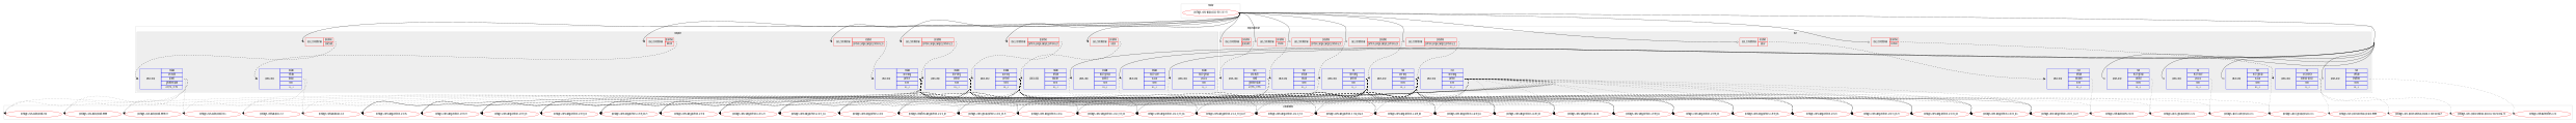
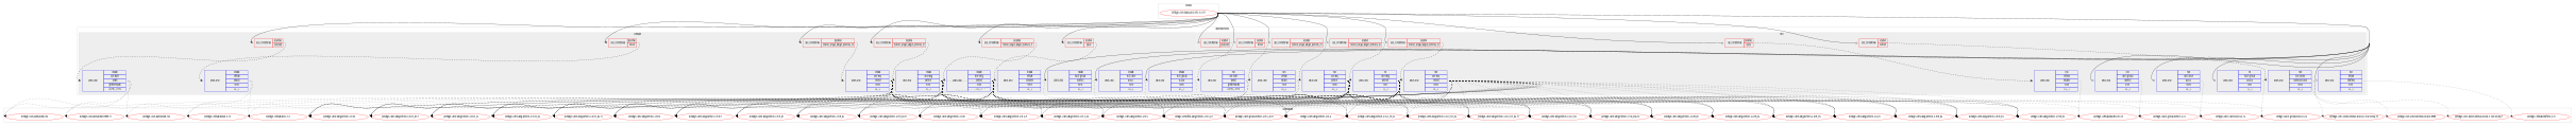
  digraph {
    compound=true
    concentrate=true
    fontname=Inter
    fontsize=10
    newrank=true
    rankdir=TB
    ranksep=1.5
    node [color=red fontname=Inter fontsize=10]
    edge [arrowhead=vee fontname=Inter headport=w style=dotted tailport=e weight=100]
    n1 [label="portage://sys-apps/pcsc-lite-2.0.1-r1" width=4]
    n2 [color=blue label=<<TABLE BORDER="0" CELLBORDER="1" CELLSPACING="0" CELLPADDING="4" WIDTH="220"><TR><TD ROWSPAN="6" CELLPADDING="30">pack_dep</TD></TR><TR><TD WIDTH="110">install</TD></TR><TR><TD>virtual</TD></TR><TR><TD>libusb</TD></TR><TR><TD>none</TD></TR><TR><TD>[[],,,,]</TD></TR></TABLE>> shape=none]
    n3 [label=<<TABLE BORDER="0" CELLBORDER="1" CELLSPACING="0" CELLPADDING="4"><TR><TD ROWSPAN="3" CELLPADDING="10">use_conditional</TD></TR><TR><TD>positive</TD></TR><TR><TD>libusb</TD></TR></TABLE>> shape=none]
    n4 [color=blue label=<<TABLE BORDER="0" CELLBORDER="1" CELLSPACING="0" CELLPADDING="4" WIDTH="220"><TR><TD ROWSPAN="6" CELLPADDING="30">pack_dep</TD></TR><TR><TD WIDTH="110">install</TD></TR><TR><TD>sys-auth</TD></TR><TR><TD>polkit</TD></TR><TR><TD>greaterequal</TD></TR><TR><TD>[[0,111],,,0.111]</TD></TR></TABLE>> shape=none]
    n5 [label=<<TABLE BORDER="0" CELLBORDER="1" CELLSPACING="0" CELLPADDING="4"><TR><TD ROWSPAN="3" CELLPADDING="10">use_conditional</TD></TR><TR><TD>positive</TD></TR><TR><TD>policykit</TD></TR></TABLE>> shape=none]
    n6 [color=blue label=<<TABLE BORDER="0" CELLBORDER="1" CELLSPACING="0" CELLPADDING="4" WIDTH="220"><TR><TD ROWSPAN="6" CELLPADDING="30">pack_dep</TD></TR><TR><TD WIDTH="110">install</TD></TR><TR><TD>dev-lang</TD></TR><TR><TD>python</TD></TR><TR><TD>none</TD></TR><TR><TD>[[],,,,]</TD></TR></TABLE>> shape=none]
    n7 [label=<<TABLE BORDER="0" CELLBORDER="1" CELLSPACING="0" CELLPADDING="4"><TR><TD ROWSPAN="3" CELLPADDING="10">use_conditional</TD></TR><TR><TD>positive</TD></TR><TR><TD>python_single_target_python3_10</TD></TR></TABLE>> shape=none]
    n8 [color=blue label=<<TABLE BORDER="0" CELLBORDER="1" CELLSPACING="0" CELLPADDING="4" WIDTH="220"><TR><TD ROWSPAN="6" CELLPADDING="30">pack_dep</TD></TR><TR><TD WIDTH="110">install</TD></TR><TR><TD>dev-lang</TD></TR><TR><TD>python</TD></TR><TR><TD>none</TD></TR><TR><TD>[[],,,,]</TD></TR></TABLE>> shape=none]
    n9 [label=<<TABLE BORDER="0" CELLBORDER="1" CELLSPACING="0" CELLPADDING="4"><TR><TD ROWSPAN="3" CELLPADDING="10">use_conditional</TD></TR><TR><TD>positive</TD></TR><TR><TD>python_single_target_python3_11</TD></TR></TABLE>> shape=none]
    n10 [color=blue label=<<TABLE BORDER="0" CELLBORDER="1" CELLSPACING="0" CELLPADDING="4" WIDTH="220"><TR><TD ROWSPAN="6" CELLPADDING="30">pack_dep</TD></TR><TR><TD WIDTH="110">install</TD></TR><TR><TD>dev-lang</TD></TR><TR><TD>python</TD></TR><TR><TD>none</TD></TR><TR><TD>[[],,,,]</TD></TR></TABLE>> shape=none]
    n11 [label=<<TABLE BORDER="0" CELLBORDER="1" CELLSPACING="0" CELLPADDING="4"><TR><TD ROWSPAN="3" CELLPADDING="10">use_conditional</TD></TR><TR><TD>positive</TD></TR><TR><TD>python_single_target_python3_12</TD></TR></TABLE>> shape=none]
    n12 [color=blue label=<<TABLE BORDER="0" CELLBORDER="1" CELLSPACING="0" CELLPADDING="4" WIDTH="220"><TR><TD ROWSPAN="6" CELLPADDING="30">pack_dep</TD></TR><TR><TD WIDTH="110">install</TD></TR><TR><TD>virtual</TD></TR><TR><TD>libudev</TD></TR><TR><TD>none</TD></TR><TR><TD>[[],,,,]</TD></TR></TABLE>> shape=none]
    n13 [label=<<TABLE BORDER="0" CELLBORDER="1" CELLSPACING="0" CELLPADDING="4"><TR><TD ROWSPAN="3" CELLPADDING="10">use_conditional</TD></TR><TR><TD>positive</TD></TR><TR><TD>udev</TD></TR></TABLE>> shape=none]
    n14 [color=blue label=<<TABLE BORDER="0" CELLBORDER="1" CELLSPACING="0" CELLPADDING="4" WIDTH="220"><TR><TD ROWSPAN="6" CELLPADDING="30">pack_dep</TD></TR><TR><TD WIDTH="110">install</TD></TR><TR><TD>acct-group</TD></TR><TR><TD>openct</TD></TR><TR><TD>none</TD></TR><TR><TD>[[],,,,]</TD></TR></TABLE>> shape=none]
    n15 [color=blue label=<<TABLE BORDER="0" CELLBORDER="1" CELLSPACING="0" CELLPADDING="4" WIDTH="220"><TR><TD ROWSPAN="6" CELLPADDING="30">pack_dep</TD></TR><TR><TD WIDTH="110">install</TD></TR><TR><TD>acct-group</TD></TR><TR><TD>pcscd</TD></TR><TR><TD>none</TD></TR><TR><TD>[[],,,,]</TD></TR></TABLE>> shape=none]
    n16 [color=blue label=<<TABLE BORDER="0" CELLBORDER="1" CELLSPACING="0" CELLPADDING="4" WIDTH="220"><TR><TD ROWSPAN="6" CELLPADDING="30">pack_dep</TD></TR><TR><TD WIDTH="110">install</TD></TR><TR><TD>acct-user</TD></TR><TR><TD>pcscd</TD></TR><TR><TD>none</TD></TR><TR><TD>[[],,,,]</TD></TR></TABLE>> shape=none]
    n17 [color=blue label=<<TABLE BORDER="0" CELLBORDER="1" CELLSPACING="0" CELLPADDING="4" WIDTH="220"><TR><TD ROWSPAN="6" CELLPADDING="30">pack_dep</TD></TR><TR><TD WIDTH="110">run</TD></TR><TR><TD>virtual</TD></TR><TR><TD>libusb</TD></TR><TR><TD>none</TD></TR><TR><TD>[[],,,,]</TD></TR></TABLE>> shape=none]
    n18 [label=<<TABLE BORDER="0" CELLBORDER="1" CELLSPACING="0" CELLPADDING="4"><TR><TD ROWSPAN="3" CELLPADDING="10">use_conditional</TD></TR><TR><TD>positive</TD></TR><TR><TD>libusb</TD></TR></TABLE>> shape=none]
    n19 [color=blue label=<<TABLE BORDER="0" CELLBORDER="1" CELLSPACING="0" CELLPADDING="4" WIDTH="220"><TR><TD ROWSPAN="6" CELLPADDING="30">pack_dep</TD></TR><TR><TD WIDTH="110">run</TD></TR><TR><TD>sys-auth</TD></TR><TR><TD>polkit</TD></TR><TR><TD>greaterequal</TD></TR><TR><TD>[[0,111],,,0.111]</TD></TR></TABLE>> shape=none]
    n20 [label=<<TABLE BORDER="0" CELLBORDER="1" CELLSPACING="0" CELLPADDING="4"><TR><TD ROWSPAN="3" CELLPADDING="10">use_conditional</TD></TR><TR><TD>positive</TD></TR><TR><TD>policykit</TD></TR></TABLE>> shape=none]
    n21 [color=blue label=<<TABLE BORDER="0" CELLBORDER="1" CELLSPACING="0" CELLPADDING="4" WIDTH="220"><TR><TD ROWSPAN="6" CELLPADDING="30">pack_dep</TD></TR><TR><TD WIDTH="110">run</TD></TR><TR><TD>dev-lang</TD></TR><TR><TD>python</TD></TR><TR><TD>none</TD></TR><TR><TD>[[],,,,]</TD></TR></TABLE>> shape=none]
    n22 [label=<<TABLE BORDER="0" CELLBORDER="1" CELLSPACING="0" CELLPADDING="4"><TR><TD ROWSPAN="3" CELLPADDING="10">use_conditional</TD></TR><TR><TD>positive</TD></TR><TR><TD>python_single_target_python3_10</TD></TR></TABLE>> shape=none]
    n23 [color=blue label=<<TABLE BORDER="0" CELLBORDER="1" CELLSPACING="0" CELLPADDING="4" WIDTH="220"><TR><TD ROWSPAN="6" CELLPADDING="30">pack_dep</TD></TR><TR><TD WIDTH="110">run</TD></TR><TR><TD>dev-lang</TD></TR><TR><TD>python</TD></TR><TR><TD>none</TD></TR><TR><TD>[[],,,,]</TD></TR></TABLE>> shape=none]
    n24 [label=<<TABLE BORDER="0" CELLBORDER="1" CELLSPACING="0" CELLPADDING="4"><TR><TD ROWSPAN="3" CELLPADDING="10">use_conditional</TD></TR><TR><TD>positive</TD></TR><TR><TD>python_single_target_python3_11</TD></TR></TABLE>> shape=none]
    n25 [color=blue label=<<TABLE BORDER="0" CELLBORDER="1" CELLSPACING="0" CELLPADDING="4" WIDTH="220"><TR><TD ROWSPAN="6" CELLPADDING="30">pack_dep</TD></TR><TR><TD WIDTH="110">run</TD></TR><TR><TD>dev-lang</TD></TR><TR><TD>python</TD></TR><TR><TD>none</TD></TR><TR><TD>[[],,,,]</TD></TR></TABLE>> shape=none]
    n26 [label=<<TABLE BORDER="0" CELLBORDER="1" CELLSPACING="0" CELLPADDING="4"><TR><TD ROWSPAN="3" CELLPADDING="10">use_conditional</TD></TR><TR><TD>positive</TD></TR><TR><TD>python_single_target_python3_12</TD></TR></TABLE>> shape=none]
    n27 [color=blue label=<<TABLE BORDER="0" CELLBORDER="1" CELLSPACING="0" CELLPADDING="4" WIDTH="220"><TR><TD ROWSPAN="6" CELLPADDING="30">pack_dep</TD></TR><TR><TD WIDTH="110">run</TD></TR><TR><TD>acct-user</TD></TR><TR><TD>pcscd</TD></TR><TR><TD>none</TD></TR><TR><TD>[[],,,,]</TD></TR></TABLE>> shape=none]
    n28 [color=blue label=<<TABLE BORDER="0" CELLBORDER="1" CELLSPACING="0" CELLPADDING="4" WIDTH="220"><TR><TD ROWSPAN="6" CELLPADDING="30">pack_dep</TD></TR><TR><TD WIDTH="110">run</TD></TR><TR><TD>sec-policy</TD></TR><TR><TD>selinux-pcscd</TD></TR><TR><TD>none</TD></TR><TR><TD>[[],,,,]</TD></TR></TABLE>> shape=none]
    n29 [label=<<TABLE BORDER="0" CELLBORDER="1" CELLSPACING="0" CELLPADDING="4"><TR><TD ROWSPAN="3" CELLPADDING="10">use_conditional</TD></TR><TR><TD>positive</TD></TR><TR><TD>selinux</TD></TR></TABLE>> shape=none]
    n30 [color=blue label=<<TABLE BORDER="0" CELLBORDER="1" CELLSPACING="0" CELLPADDING="4" WIDTH="220"><TR><TD ROWSPAN="6" CELLPADDING="30">pack_dep</TD></TR><TR><TD WIDTH="110">run</TD></TR><TR><TD>virtual</TD></TR><TR><TD>libudev</TD></TR><TR><TD>none</TD></TR><TR><TD>[[],,,,]</TD></TR></TABLE>> shape=none]
    n31 [label=<<TABLE BORDER="0" CELLBORDER="1" CELLSPACING="0" CELLPADDING="4"><TR><TD ROWSPAN="3" CELLPADDING="10">use_conditional</TD></TR><TR><TD>positive</TD></TR><TR><TD>udev</TD></TR></TABLE>> shape=none]
    n32 [color=blue label=<<TABLE BORDER="0" CELLBORDER="1" CELLSPACING="0" CELLPADDING="4" WIDTH="220"><TR><TD ROWSPAN="6" CELLPADDING="30">pack_dep</TD></TR><TR><TD WIDTH="110">run</TD></TR><TR><TD>acct-group</TD></TR><TR><TD>openct</TD></TR><TR><TD>none</TD></TR><TR><TD>[[],,,,]</TD></TR></TABLE>> shape=none]
    n33 [color=blue label=<<TABLE BORDER="0" CELLBORDER="1" CELLSPACING="0" CELLPADDING="4" WIDTH="220"><TR><TD ROWSPAN="6" CELLPADDING="30">pack_dep</TD></TR><TR><TD WIDTH="110">run</TD></TR><TR><TD>acct-group</TD></TR><TR><TD>pcscd</TD></TR><TR><TD>none</TD></TR><TR><TD>[[],,,,]</TD></TR></TABLE>> shape=none]
    n34 [color=blue label=<<TABLE BORDER="0" CELLBORDER="1" CELLSPACING="0" CELLPADDING="4" WIDTH="220"><TR><TD ROWSPAN="6" CELLPADDING="30">pack_dep</TD></TR><TR><TD WIDTH="110">run</TD></TR><TR><TD>virtual</TD></TR><TR><TD>tmpfiles</TD></TR><TR><TD>none</TD></TR><TR><TD>[[],,,,]</TD></TR></TABLE>> shape=none]
    n35 [label="portage://sys-auth/polkit-9999-r1" width=4]
-   n36 [label="portage://sys-auth/polkit-9999" width=4]
    n37 [label="portage://sys-auth/polkit-125" width=4]
    n38 [label="portage://sys-auth/polkit-123" width=4]
    n39 [label="portage://virtual/pcsc-1-r2" width=4]
    n40 [label="portage://virtual/libusb-0-r2" width=4]
    n41 [label="portage://dev-lang/python-3.13.0_rc2" width=4]
    n42 [label="portage://dev-lang/python-3.13.0_rc1_p3-r1" width=4]
    n43 [label="portage://dev-lang/python-3.13.0_rc1_p3" width=4]
    n44 [label="portage://dev-lang/python-3.13.0_rc1_p2" width=4]
    n45 [label="portage://dev-lang/python-3.12.6" width=4]
    n46 [label="portage://dev-group/python-3.12.5_p1-r1" width=4]
    n47 [label="portage://tmpfiles-lang/python-3.12.5_p1" width=4]
    n48 [label="portage://dev-lang/python-3.12.5" width=4]
    n49 [label="portage://dev-lang/python-3.12.4_p3" width=4]
    n50 [label="portage://dev-lang/python-3.12.3-r1" width=4]
    n51 [label="portage://dev-lang/python-3.11.10" width=4]
    n52 [label="portage://dev-lang/python-3.11.9_p2-r1" width=4]
    n53 [label="portage://dev-lang/python-3.11.9_p2" width=4]
    n54 [label="portage://dev-lang/python-3.11.9_p1" width=4]
    n55 [label="portage://dev-lang/python-3.11.9-r1" width=4]
    n56 [label="portage://dev-lang/python-3.10.15" width=4]
    n57 [label="portage://dev-lang/python-3.10.14_p3-r1" width=4]
    n58 [label="portage://dev-lang/python-3.10.14_p3" width=4]
    n59 [label="portage://dev-lang/python-3.10.14_p2" width=4]
    n60 [label="portage://dev-lang/python-3.10.14_p1-r1" width=4]
    n61 [label="portage://dev-lang/python-3.9.20" width=4]
    n62 [label="portage://dev-lang/python-3.9.19_p5" width=4]
    n63 [label="portage://dev-lang/python-3.9.19_p4" width=4]
    n64 [label="portage://dev-lang/python-3.9.19_p3" width=4]
    n65 [label="portage://dev-lang/python-3.8.20" width=4]
    n66 [label="portage://dev-lang/python-3.8.19_p4" width=4]
    n67 [label="portage://dev-lang/python-3.8.19_p3" width=4]
    n68 [label="portage://dev-lang/python-3.8.19_p2" width=4]
    n69 [label="portage://dev-lang/python-2.7.18_p16-r2" width=4]
    n70 [label="portage://virtual/libudev-251-r2" width=4]
    n71 [label="portage://acct-group/openct-0-r3" width=4]
    n72 [label="portage://acct-group/pcscd-0-r3" width=4]
    n73 [label="portage://acct-user/pcscd-0-r3" width=4]
    n74 [label="portage://sec-policy/selinux-pcscd-9999" width=4]
    n75 [label="portage://sec-policy/selinux-pcscd-2.20240226-r2" width=4]
    n76 [label="portage://sec-policy/selinux-pcscd-2.20240226-r1" width=4]
    n77 [label="portage://virtual/tmpfiles-0-r5" width=4]
    subgraph cluster_1 {
      color=gray
      label=<<i>ebuild</i>>
      n1
    }
    subgraph cluster_2 {
      color=gray
      label=<<i>dependencies</i>>
      subgraph cluster_3 {
        color=gray
        fillcolor="#eeeeee"
        label=<<i>compile</i>>
        style=filled
        subgraph sub_4 {
          color=gray
          fillcolor="#eeeeee"
          label=<<i>compile</i>>
          style=filled
          n3
          subgraph sub_5 {
            color=gray
            fillcolor="#eeeeee"
            label=<<i>compile</i>>
            style=filled
            n2
          }
        }
        subgraph sub_6 {
          color=gray
          fillcolor="#eeeeee"
          label=<<i>compile</i>>
          style=filled
          n5
          subgraph sub_7 {
            color=gray
            fillcolor="#eeeeee"
            label=<<i>compile</i>>
            style=filled
            n4
          }
        }
        subgraph sub_8 {
          color=gray
          fillcolor="#eeeeee"
          label=<<i>compile</i>>
          style=filled
          n7
          subgraph sub_9 {
            color=gray
            fillcolor="#eeeeee"
            label=<<i>compile</i>>
            style=filled
            n6
          }
        }
        subgraph sub_10 {
          color=gray
          fillcolor="#eeeeee"
          label=<<i>compile</i>>
          style=filled
          n9
          subgraph sub_11 {
            color=gray
            fillcolor="#eeeeee"
            label=<<i>compile</i>>
            style=filled
            n8
          }
        }
        subgraph sub_12 {
          color=gray
          fillcolor="#eeeeee"
          label=<<i>compile</i>>
          style=filled
          n11
          subgraph sub_13 {
            color=gray
            fillcolor="#eeeeee"
            label=<<i>compile</i>>
            style=filled
            n10
          }
        }
        subgraph sub_14 {
          color=gray
          fillcolor="#eeeeee"
          label=<<i>compile</i>>
          style=filled
          n13
          subgraph sub_15 {
            color=gray
            fillcolor="#eeeeee"
            label=<<i>compile</i>>
            style=filled
            n12
          }
        }
        subgraph sub_16 {
          color=gray
          fillcolor="#eeeeee"
          label=<<i>compile</i>>
          style=filled
          n14
        }
        subgraph sub_17 {
          color=gray
          fillcolor="#eeeeee"
          label=<<i>compile</i>>
          style=filled
          n15
        }
        subgraph sub_18 {
          color=gray
          fillcolor="#eeeeee"
          label=<<i>compile</i>>
          style=filled
          n16
        }
      }
      subgraph cluster_19 {
        color=gray
        fillcolor="#eeeeee"
        label=<<i>compile and run</i>>
        style=filled
      }
      subgraph cluster_20 {
        color=gray
        fillcolor="#eeeeee"
        label=<<i>run</i>>
        style=filled
        subgraph sub_21 {
          color=gray
          fillcolor="#eeeeee"
          label=<<i>run</i>>
          style=filled
          n18
          subgraph sub_22 {
            color=gray
            fillcolor="#eeeeee"
            label=<<i>run</i>>
            style=filled
            n17
          }
        }
        subgraph sub_23 {
          color=gray
          fillcolor="#eeeeee"
          label=<<i>run</i>>
          style=filled
          n20
          subgraph sub_24 {
            color=gray
            fillcolor="#eeeeee"
            label=<<i>run</i>>
            style=filled
            n19
          }
        }
        subgraph sub_25 {
          color=gray
          fillcolor="#eeeeee"
          label=<<i>run</i>>
          style=filled
          n22
          subgraph sub_26 {
            color=gray
            fillcolor="#eeeeee"
            label=<<i>run</i>>
            style=filled
            n21
          }
        }
        subgraph sub_27 {
          color=gray
          fillcolor="#eeeeee"
          label=<<i>run</i>>
          style=filled
          n24
          subgraph sub_28 {
            color=gray
            fillcolor="#eeeeee"
            label=<<i>run</i>>
            style=filled
            n23
          }
        }
        subgraph sub_29 {
          color=gray
          fillcolor="#eeeeee"
          label=<<i>run</i>>
          style=filled
          n26
          subgraph sub_30 {
            color=gray
            fillcolor="#eeeeee"
            label=<<i>run</i>>
            style=filled
            n25
          }
        }
        subgraph sub_31 {
          color=gray
          fillcolor="#eeeeee"
          label=<<i>run</i>>
          style=filled
          n27
        }
        subgraph sub_32 {
          color=gray
          fillcolor="#eeeeee"
          label=<<i>run</i>>
          style=filled
          n29
          subgraph sub_33 {
            color=gray
            fillcolor="#eeeeee"
            label=<<i>run</i>>
            style=filled
            n28
          }
        }
        subgraph sub_34 {
          color=gray
          fillcolor="#eeeeee"
          label=<<i>run</i>>
          style=filled
          n31
          subgraph sub_35 {
            color=gray
            fillcolor="#eeeeee"
            label=<<i>run</i>>
            style=filled
            n30
          }
        }
        subgraph sub_36 {
          color=gray
          fillcolor="#eeeeee"
          label=<<i>run</i>>
          style=filled
          n32
        }
        subgraph sub_37 {
          color=gray
          fillcolor="#eeeeee"
          label=<<i>run</i>>
          style=filled
          n33
        }
        subgraph sub_38 {
          color=gray
          fillcolor="#eeeeee"
          label=<<i>run</i>>
          style=filled
          n34
        }
      }
    }
    subgraph cluster_39 {
      color=gray
      label=<<i>candidates</i>>
      rank=same
      subgraph sub_40 {
        color=black
        label=<<i>candidates</i>>
        nodesep=1
        rank=same
        n35
-       n36
        n37
        n38
      }
      subgraph sub_41 {
        color=black
        label=<<i>candidates</i>>
        nodesep=1
        rank=same
        n39
        n40
      }
      subgraph sub_42 {
        color=black
        label=<<i>candidates</i>>
        nodesep=1
        rank=same
        n41
        n42
        n43
        n44
        n45
        n46
        n47
        n48
        n49
        n50
        n51
        n52
        n53
        n54
        n55
        n56
        n57
        n58
        n59
        n60
        n61
        n62
        n63
        n64
        n65
        n66
        n67
        n68
        n69
      }
      subgraph sub_43 {
        color=black
        label=<<i>candidates</i>>
        nodesep=1
        rank=same
        n41
        n42
        n43
        n44
        n45
        n46
        n47
        n48
        n49
        n50
        n51
        n52
        n53
        n54
        n55
        n56
        n57
        n58
        n59
        n60
        n61
        n62
        n63
        n64
        n65
        n66
        n67
        n68
        n69
      }
      subgraph sub_44 {
        color=black
        label=<<i>candidates</i>>
        nodesep=1
        rank=same
        n41
        n42
        n43
        n44
        n45
        n46
        n47
        n48
        n49
        n50
        n51
        n52
        n53
        n54
        n55
        n56
        n57
        n58
        n59
        n60
        n61
        n62
        n63
        n64
        n65
        n66
        n67
        n68
        n69
      }
      subgraph sub_45 {
        color=black
        label=<<i>candidates</i>>
        nodesep=1
        rank=same
        n70
      }
      subgraph sub_46 {
        color=black
        label=<<i>candidates</i>>
        nodesep=1
        rank=same
        n71
      }
      subgraph sub_47 {
        color=black
        label=<<i>candidates</i>>
        nodesep=1
        rank=same
        n72
      }
      subgraph sub_48 {
        color=black
        label=<<i>candidates</i>>
        nodesep=1
        rank=same
        n73
      }
      subgraph sub_49 {
        color=black
        label=<<i>candidates</i>>
        nodesep=1
        rank=same
        n39
        n40
      }
      subgraph sub_50 {
        color=black
        label=<<i>candidates</i>>
        nodesep=1
        rank=same
        n35
-       n36
        n37
        n38
      }
      subgraph sub_51 {
        color=black
        label=<<i>candidates</i>>
        nodesep=1
        rank=same
        n41
        n42
        n43
        n44
        n45
        n46
        n47
        n48
        n49
        n50
        n51
        n52
        n53
        n54
        n55
        n56
        n57
        n58
        n59
        n60
        n61
        n62
        n63
        n64
        n65
        n66
        n67
        n68
        n69
      }
      subgraph sub_52 {
        color=black
        label=<<i>candidates</i>>
        nodesep=1
        rank=same
        n41
        n42
        n43
        n44
        n45
        n46
        n47
        n48
        n49
        n50
        n51
        n52
        n53
        n54
        n55
        n56
        n57
        n58
        n59
        n60
        n61
        n62
        n63
        n64
        n65
        n66
        n67
        n68
        n69
      }
      subgraph sub_53 {
        color=black
        label=<<i>candidates</i>>
        nodesep=1
        rank=same
        n41
        n42
        n43
        n44
        n45
        n46
        n47
        n48
        n49
        n50
        n51
        n52
        n53
        n54
        n55
        n56
        n57
        n58
        n59
        n60
        n61
        n62
        n63
        n64
        n65
        n66
        n67
        n68
        n69
      }
      subgraph sub_54 {
        color=black
        label=<<i>candidates</i>>
        nodesep=1
        rank=same
        n74
        n75
        n76
      }
      subgraph sub_55 {
        color=black
        label=<<i>candidates</i>>
        nodesep=1
        rank=same
        n70
      }
      subgraph sub_56 {
        color=black
        label=<<i>candidates</i>>
        nodesep=1
        rank=same
        n71
      }
      subgraph sub_57 {
        color=black
        label=<<i>candidates</i>>
        nodesep=1
        rank=same
        n72
      }
      subgraph sub_58 {
        color=black
        label=<<i>candidates</i>>
        nodesep=1
        rank=same
        n73
      }
      subgraph sub_59 {
        color=black
        label=<<i>candidates</i>>
        nodesep=1
        rank=same
        n77
      }
    }
    n1 -> n3 [style=solid weight=20]
    n1 -> n5 [style=solid weight=20]
    n1 -> n7 [style=solid weight=20]
    n1 -> n9 [style=solid weight=20]
    n1 -> n11 [style=solid weight=20]
    n1 -> n13 [style=solid weight=20]
    n1 -> n14 [style=solid weight=20]
    n1 -> n15 [style=solid weight=20]
    n1 -> n16 [style=solid weight=20]
    n1 -> n18 [arrowhead=odot style=solid weight=20]
    n1 -> n20 [arrowhead=odot style=solid weight=20]
    n1 -> n22 [arrowhead=odot style=solid weight=20]
    n1 -> n24 [arrowhead=odot style=solid weight=20]
    n1 -> n26 [arrowhead=odot style=solid weight=20]
    n1 -> n27 [arrowhead=odot style=solid weight=20]
    n1 -> n29 [arrowhead=odot style=solid weight=20]
    n1 -> n31 [arrowhead=odot style=solid weight=20]
    n1 -> n32 [arrowhead=odot style=solid weight=20]
    n1 -> n33 [arrowhead=odot style=solid weight=20]
    n1 -> n34 [arrowhead=odot style=solid weight=20]
    n2 -> n39
    n2 -> n40
    n3 -> n2 [style=dashed weight=20]
    n4 -> n35
-   n4 -> n36
    n4 -> n37
    n4 -> n38
    n5 -> n4 [style=dashed weight=20]
    n6 -> n41
    n6 -> n42
    n6 -> n43
    n6 -> n44
    n6 -> n45
    n6 -> n46
    n6 -> n47
    n6 -> n48
    n6 -> n49
    n6 -> n50
    n6 -> n51
    n6 -> n52
    n6 -> n53
    n6 -> n54
    n6 -> n55
    n6 -> n56
    n6 -> n57
    n6 -> n58
    n6 -> n59
    n6 -> n60
    n6 -> n61
    n6 -> n62
    n6 -> n63
    n6 -> n64
    n6 -> n65
    n6 -> n66
    n6 -> n67
    n6 -> n68
    n6 -> n69
    n7 -> n6 [style=dashed weight=20]
    n8 -> n41
    n8 -> n42
    n8 -> n43
    n8 -> n44
    n8 -> n45
    n8 -> n46
    n8 -> n47
    n8 -> n48
    n8 -> n49
    n8 -> n50
    n8 -> n51
    n8 -> n52
    n8 -> n53
    n8 -> n54
    n8 -> n55
    n8 -> n56
    n8 -> n57
    n8 -> n58
    n8 -> n59
    n8 -> n60
    n8 -> n61
    n8 -> n62
    n8 -> n63
    n8 -> n64
    n8 -> n65
    n8 -> n66
    n8 -> n67
    n8 -> n68
    n8 -> n69
    n9 -> n8 [style=dashed weight=20]
    n10 -> n41
    n10 -> n42
    n10 -> n43
    n10 -> n44
    n10 -> n45
    n10 -> n46
    n10 -> n47
    n10 -> n48
    n10 -> n49
    n10 -> n50
    n10 -> n51
    n10 -> n52
    n10 -> n53
    n10 -> n54
    n10 -> n55
    n10 -> n56
    n10 -> n57
    n10 -> n58
    n10 -> n59
    n10 -> n60
    n10 -> n61
    n10 -> n62
    n10 -> n63
    n10 -> n64
    n10 -> n65
    n10 -> n66
    n10 -> n67
    n10 -> n68
    n10 -> n69
    n11 -> n10 [style=dashed weight=20]
    n12 -> n70
    n13 -> n12 [style=dashed weight=20]
    n14 -> n71
    n15 -> n72
    n16 -> n73
    n17 -> n39
    n17 -> n40
    n18 -> n17 [style=dashed weight=20]
    n19 -> n35
-   n19 -> n36
    n19 -> n37
    n19 -> n38
    n20 -> n19 [style=dashed weight=20]
    n21 -> n41
    n21 -> n42
    n21 -> n43
    n21 -> n44
    n21 -> n45
    n21 -> n46
    n21 -> n47
    n21 -> n48
    n21 -> n49
    n21 -> n50
    n21 -> n51
    n21 -> n52
    n21 -> n53
    n21 -> n54
    n21 -> n55
    n21 -> n56
    n21 -> n57
    n21 -> n58
    n21 -> n59
    n21 -> n60
    n21 -> n61
    n21 -> n62
    n21 -> n63
    n21 -> n64
    n21 -> n65
    n21 -> n66
    n21 -> n67
    n21 -> n68
    n21 -> n69
    n22 -> n21 [style=dashed weight=20]
    n23 -> n41
    n23 -> n42
    n23 -> n43
    n23 -> n44
    n23 -> n45
    n23 -> n46
    n23 -> n47
    n23 -> n48
    n23 -> n49
    n23 -> n50
    n23 -> n51
    n23 -> n52
    n23 -> n53
    n23 -> n54
    n23 -> n55
    n23 -> n56
    n23 -> n57
    n23 -> n58
    n23 -> n59
    n23 -> n60
    n23 -> n61
    n23 -> n62
    n23 -> n63
    n23 -> n64
    n23 -> n65
    n23 -> n66
    n23 -> n67
    n23 -> n68
    n23 -> n69
    n24 -> n23 [style=dashed weight=20]
    n25 -> n41
    n25 -> n42
    n25 -> n43
    n25 -> n44
    n25 -> n45
    n25 -> n46
    n25 -> n47
    n25 -> n48
    n25 -> n49
    n25 -> n50
    n25 -> n51
    n25 -> n52
    n25 -> n53
    n25 -> n54
    n25 -> n55
    n25 -> n56
    n25 -> n57
    n25 -> n58
    n25 -> n59
    n25 -> n60
    n25 -> n61
    n25 -> n62
    n25 -> n63
    n25 -> n64
    n25 -> n65
    n25 -> n66
    n25 -> n67
    n25 -> n68
    n25 -> n69
    n26 -> n25 [style=dashed weight=20]
    n27 -> n73
    n28 -> n74
    n28 -> n75
    n28 -> n76
    n29 -> n28 [style=dashed weight=20]
    n30 -> n70
    n31 -> n30 [style=dashed weight=20]
    n32 -> n71
    n33 -> n72
    n34 -> n77
  }
